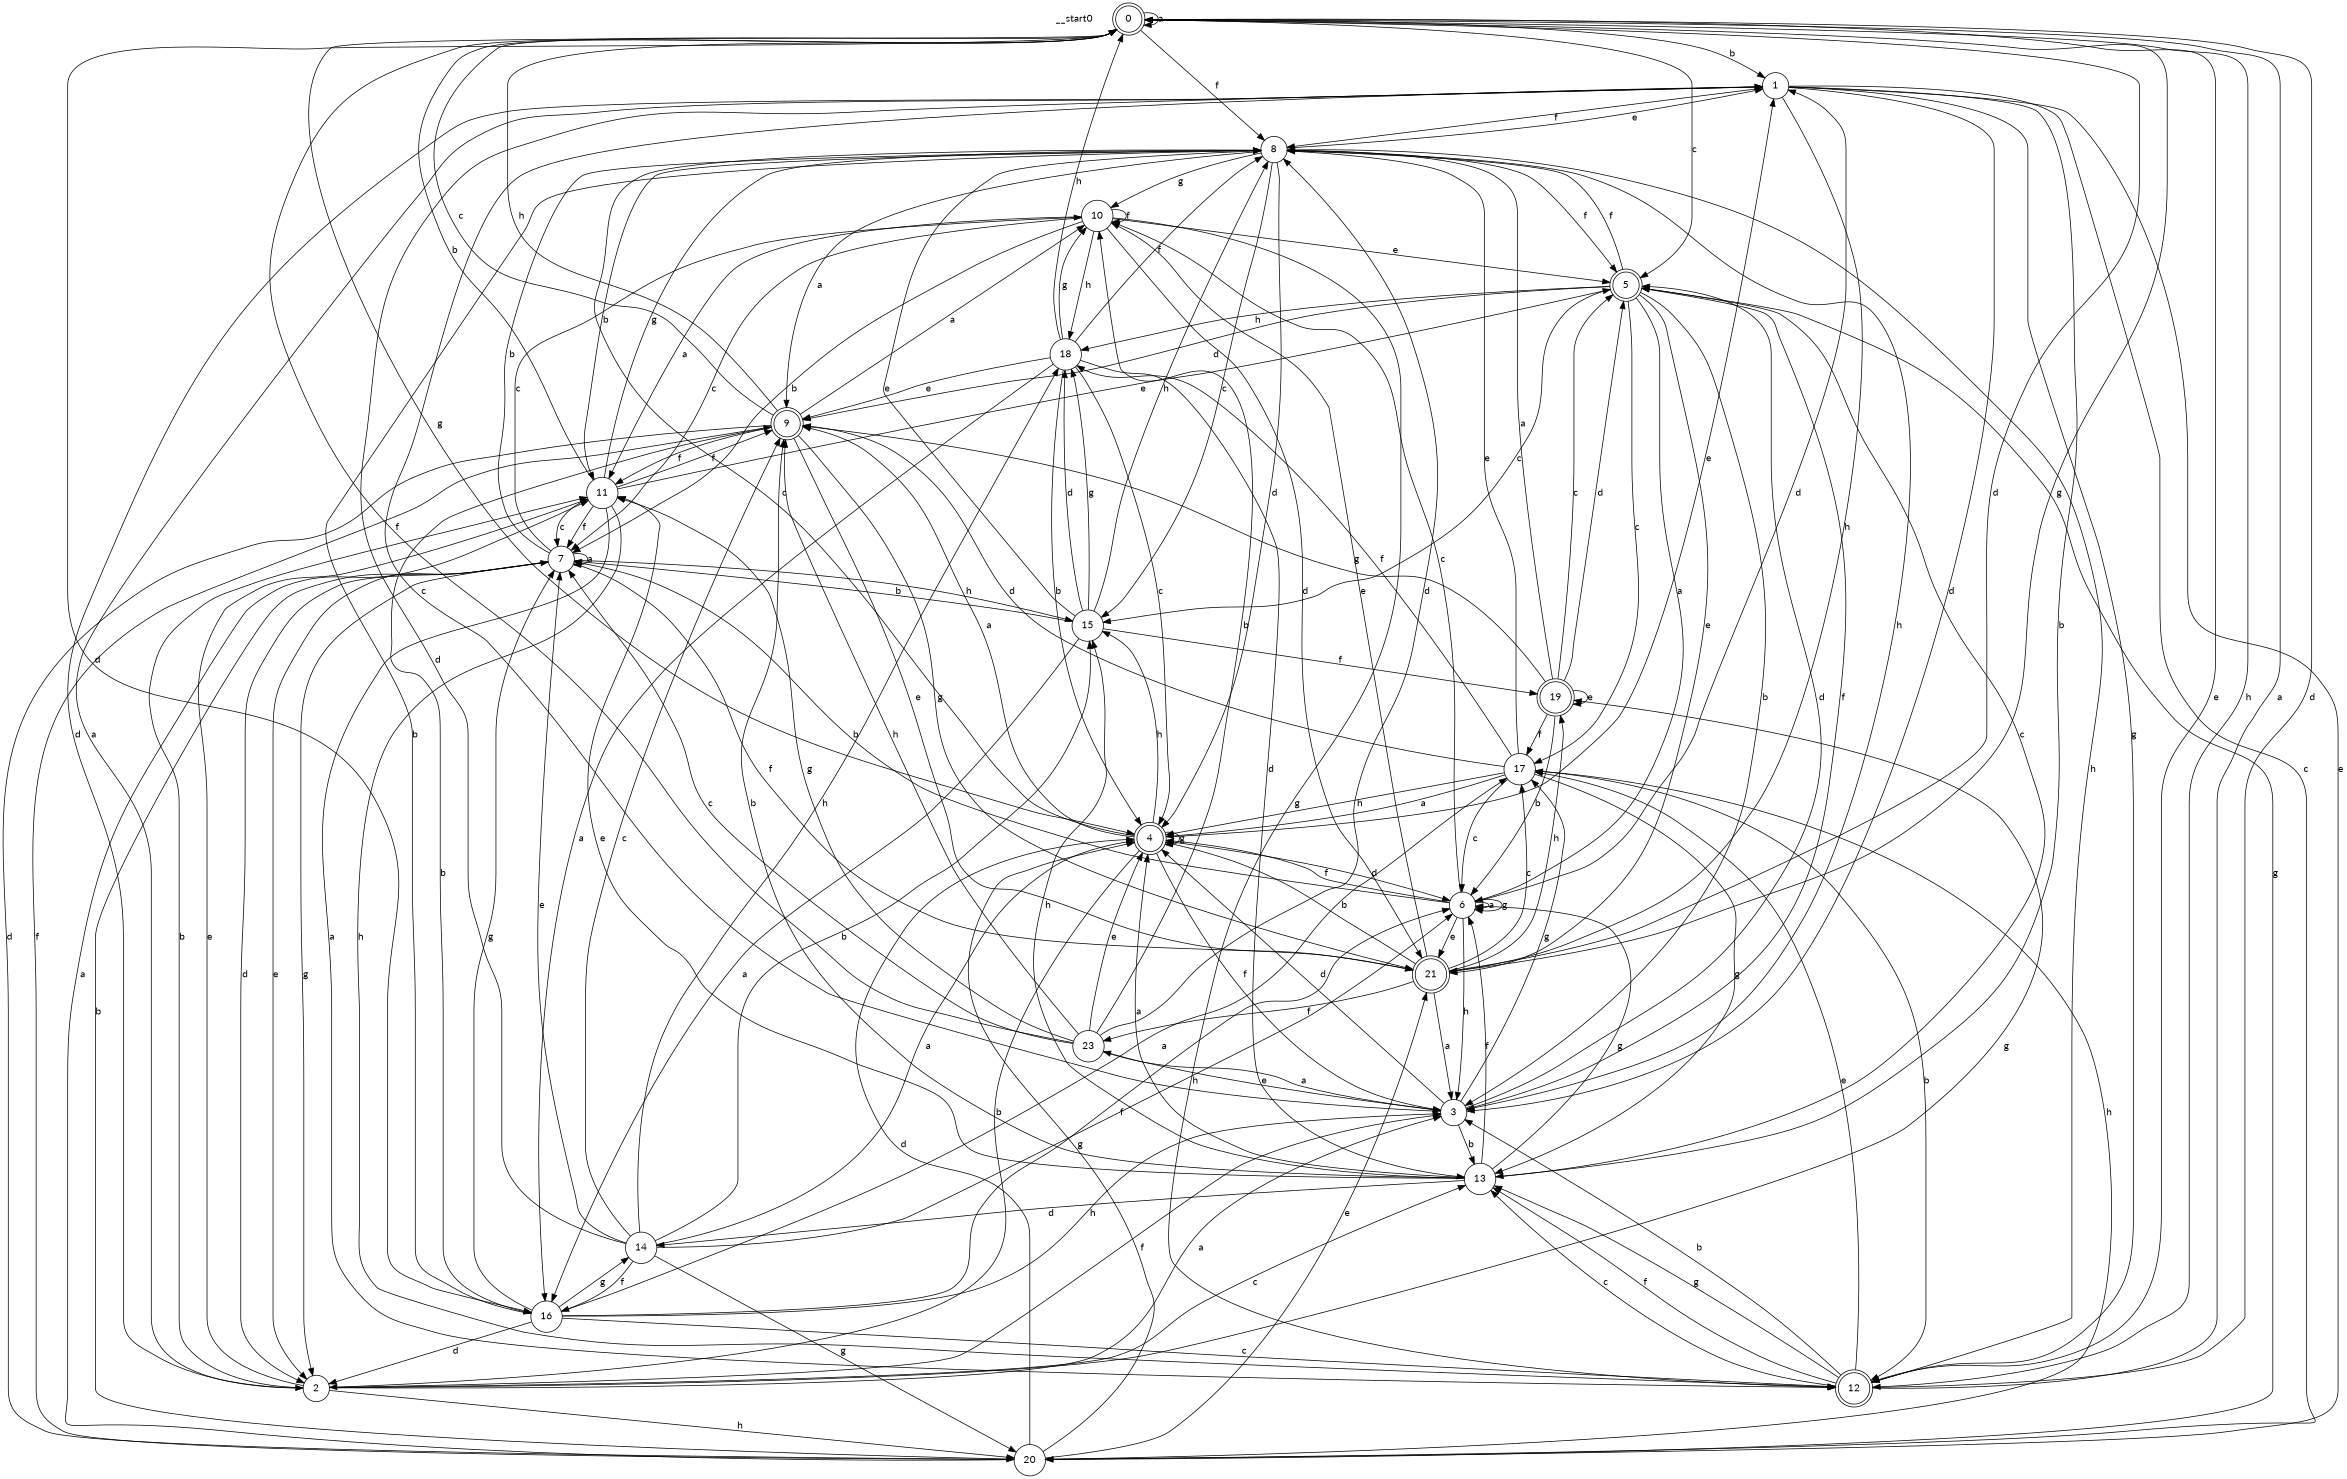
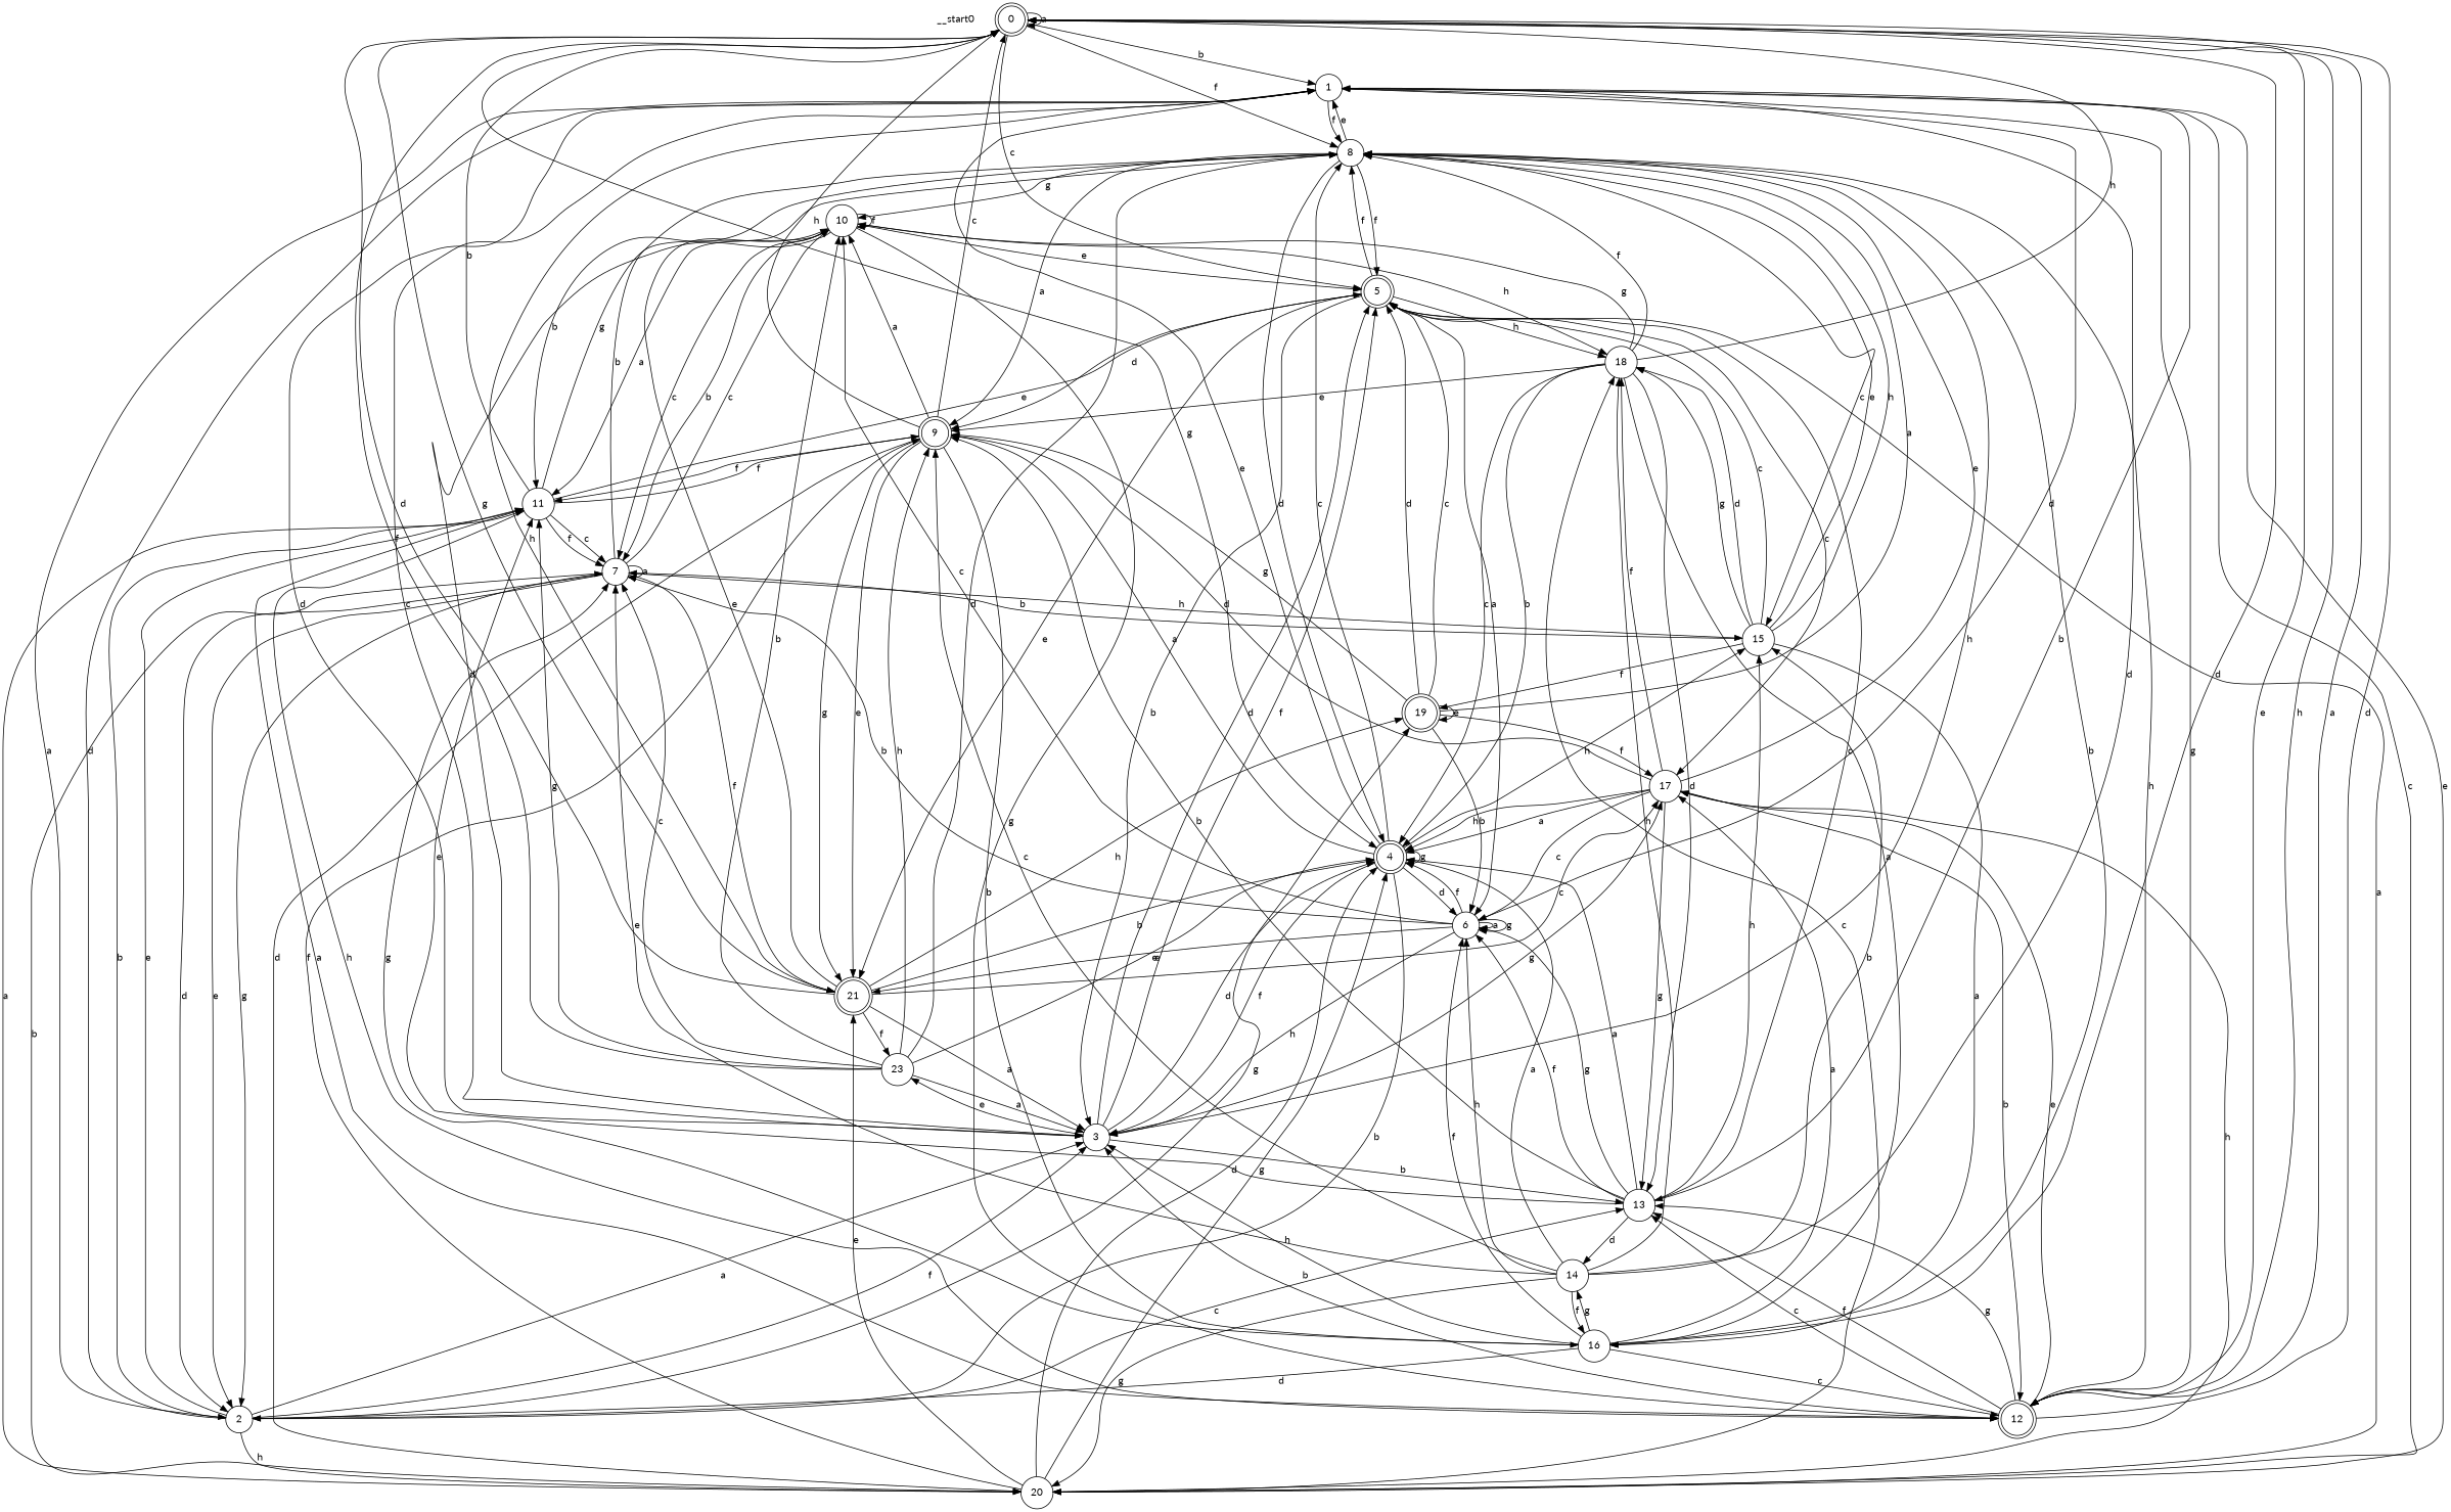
  digraph {
    fontname=Lato
    rankdir=TB
    node [fontname=Lato shape=circle color=black fillcolor=white style=filled]
    edge [fontname=Lato]
    __start0 [shape=none color="" fillcolor="" style=""]
    n2 [label=0 shape=doublecircle style="rounded,filled"]
    n3 [label=1]
    n4 [label=4 shape=doublecircle style="rounded,filled"]
    n5 [label=5 shape=doublecircle style="rounded,filled"]
    n6 [label=8]
    n7 [label=12 shape=doublecircle style="rounded,filled"]
    n8 [label=16]
    n9 [label=2 style="rounded,filled"]
    n10 [label=3]
    n11 [label=13]
    n12 [label=20]
    n13 [label=21 shape=doublecircle]
    n14 [label=6]
    n15 [label=15]
    n16 [label=9 shape=doublecircle style="rounded,filled"]
    n17 [label=17]
    n18 [label=18]
    n19 [label=11]
    n20 [label=10]
    n21 [label=7]
    n22 [label=14]
    n23 [label=19 shape=doublecircle style="rounded,filled"]
    n24 [label=23]
    n2 -> n2 [label=a]
    n2 -> n3 [label=b]
    n2 -> n4 [label=g]
    n2 -> n5 [label=c]
    n2 -> n6 [label=f]
    n2 -> n7 [label=e]
    n2 -> n7 [label=h]
-   n2 -> n8 [label=d]
+   n8 -> n2 [label=d]
    n3 -> n6 [label=f]
    n3 -> n7 [label=g]
    n3 -> n9 [label=a]
    n3 -> n10 [label=d]
    n3 -> n11 [label=b]
    n3 -> n12 [label=c]
    n3 -> n12 [label=e]
    n3 -> n13 [label=h]
    n4 -> n3 [label=e]
    n4 -> n4 [label=g]
    n4 -> n6 [label=c]
    n4 -> n9 [label=b]
    n4 -> n10 [label=f]
    n4 -> n14 [label=d]
    n4 -> n15 [label=h]
    n4 -> n16 [label=a]
    n5 -> n6 [label=f]
    n5 -> n10 [label=b]
-   n5 -> n12 [label=g]
+   n5 -> n12 [label=a]
    n5 -> n13 [label=e]
    n5 -> n14 [label=a]
    n5 -> n16 [label=d]
    n5 -> n17 [label=c]
    n5 -> n18 [label=h]
    n6 -> n3 [label=e]
    n6 -> n4 [label=d]
    n6 -> n5 [label=f]
    n6 -> n10 [label=h]
    n6 -> n15 [label=c]
    n6 -> n16 [label=a]
    n6 -> n19 [label=b]
    n6 -> n20 [label=g]
    n7 -> n2 [label=a]
    n7 -> n2 [label=d]
    n7 -> n6 [label=h]
    n7 -> n10 [label=b]
    n7 -> n11 [label=c]
    n7 -> n11 [label=f]
    n7 -> n11 [label=g]
    n7 -> n17 [label=e]
    n8 -> n6 [label=b]
    n8 -> n7 [label=c]
    n8 -> n9 [label=d]
    n8 -> n10 [label=h]
    n8 -> n14 [label=f]
    n8 -> n17 [label=a]
    n8 -> n21 [label=g]
    n8 -> n22 [label=g]
    n9 -> n3 [label=d]
    n9 -> n10 [label=a]
    n9 -> n10 [label=f]
    n9 -> n11 [label=c]
    n9 -> n12 [label=h]
    n9 -> n19 [label=b]
    n9 -> n19 [label=e]
    n9 -> n23 [label=g]
    n10 -> n3 [label=c]
    n10 -> n4 [label=d]
    n10 -> n5 [label=d]
    n10 -> n5 [label=f]
    n10 -> n11 [label=b]
    n10 -> n17 [label=g]
    n10 -> n24 [label=e]
    n11 -> n4 [label=a]
    n11 -> n5 [label=c]
    n11 -> n14 [label=f]
    n11 -> n14 [label=g]
    n11 -> n15 [label=h]
    n11 -> n16 [label=b]
    n11 -> n19 [label=e]
    n11 -> n22 [label=d]
    n12 -> n4 [label=d]
    n12 -> n4 [label=g]
    n12 -> n13 [label=e]
    n12 -> n16 [label=f]
    n12 -> n17 [label=h]
+   n12 -> n18 [label=c]
    n12 -> n19 [label=a]
    n12 -> n21 [label=b]
    n13 -> n2 [label=d]
    n13 -> n2 [label=g]
    n13 -> n4 [label=b]
    n13 -> n10 [label=a]
    n13 -> n17 [label=c]
    n13 -> n20 [label=e]
    n13 -> n23 [label=h]
    n13 -> n24 [label=f]
    n14 -> n3 [label=d]
    n14 -> n4 [label=f]
    n14 -> n10 [label=h]
    n14 -> n13 [label=e]
    n14 -> n14 [label=a]
    n14 -> n14 [label=g]
    n14 -> n20 [label=c]
    n14 -> n21 [label=b]
-   n5 -> n15 [label=c]
+   n15 -> n5 [label=c]
    n15 -> n6 [label=e]
    n15 -> n6 [label=h]
    n15 -> n8 [label=a]
    n15 -> n18 [label=d]
    n15 -> n18 [label=g]
    n15 -> n21 [label=b]
    n15 -> n23 [label=f]
    n16 -> n2 [label=c]
    n16 -> n2 [label=h]
    n16 -> n8 [label=b]
    n16 -> n12 [label=d]
    n16 -> n13 [label=e]
    n16 -> n13 [label=g]
    n16 -> n19 [label=f]
    n16 -> n20 [label=a]
    n17 -> n4 [label=a]
    n17 -> n4 [label=h]
    n17 -> n6 [label=e]
    n17 -> n7 [label=b]
    n17 -> n11 [label=g]
    n17 -> n14 [label=c]
    n17 -> n16 [label=d]
    n17 -> n18 [label=f]
    n18 -> n2 [label=h]
    n18 -> n4 [label=b]
    n18 -> n4 [label=c]
    n18 -> n6 [label=f]
    n18 -> n8 [label=a]
    n18 -> n11 [label=d]
    n18 -> n16 [label=e]
    n18 -> n20 [label=g]
    n19 -> n2 [label=b]
    n19 -> n5 [label=e]
    n19 -> n6 [label=g]
    n19 -> n7 [label=a]
    n19 -> n7 [label=h]
    n19 -> n16 [label=f]
    n19 -> n21 [label=c]
    n19 -> n21 [label=f]
    n20 -> n5 [label=e]
    n20 -> n7 [label=g]
-   n20 -> n13 [label=d]
+   n20 -> n10 [label=d]
    n20 -> n18 [label=h]
    n20 -> n19 [label=a]
    n20 -> n20 [label=f]
    n20 -> n21 [label=b]
    n20 -> n21 [label=c]
    n21 -> n6 [label=b]
    n21 -> n9 [label=d]
    n21 -> n9 [label=e]
    n21 -> n9 [label=g]
    n21 -> n13 [label=f]
    n21 -> n15 [label=h]
    n21 -> n20 [label=c]
    n21 -> n21 [label=a]
    n22 -> n3 [label=d]
    n22 -> n4 [label=a]
    n22 -> n8 [label=f]
    n22 -> n12 [label=g]
    n22 -> n14 [label=h]
    n22 -> n15 [label=b]
    n22 -> n16 [label=c]
    n22 -> n18 [label=h]
    n22 -> n21 [label=e]
    n23 -> n5 [label=c]
    n23 -> n5 [label=d]
    n23 -> n6 [label=a]
    n23 -> n14 [label=b]
    n23 -> n16 [label=g]
    n23 -> n17 [label=f]
    n23 -> n23 [label=e]
    n24 -> n2 [label=f]
    n24 -> n4 [label=e]
    n24 -> n6 [label=d]
    n24 -> n10 [label=a]
    n24 -> n16 [label=h]
    n24 -> n19 [label=g]
    n24 -> n20 [label=b]
    n24 -> n21 [label=c]
  }
